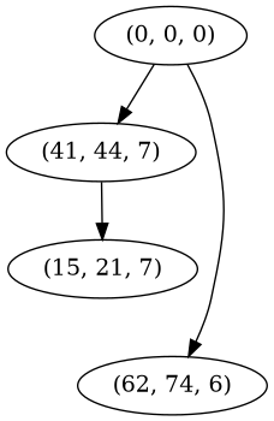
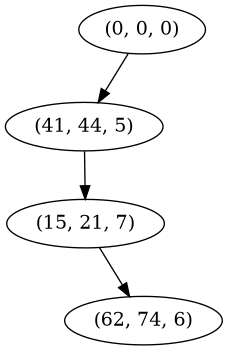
  digraph {
    "(0, 0, 0)"
-   "(41, 44, 5)" [label="(41, 44, 7)"]
+   "(41, 44, 5)"
    "(62, 74, 6)"
    "(15, 21, 7)"
    "(0, 0, 0)" -> "(41, 44, 5)"
-   "(0, 0, 0)" -> "(62, 74, 6)"
+   "(15, 21, 7)" -> "(62, 74, 6)"
    "(41, 44, 5)" -> "(15, 21, 7)"
  }
